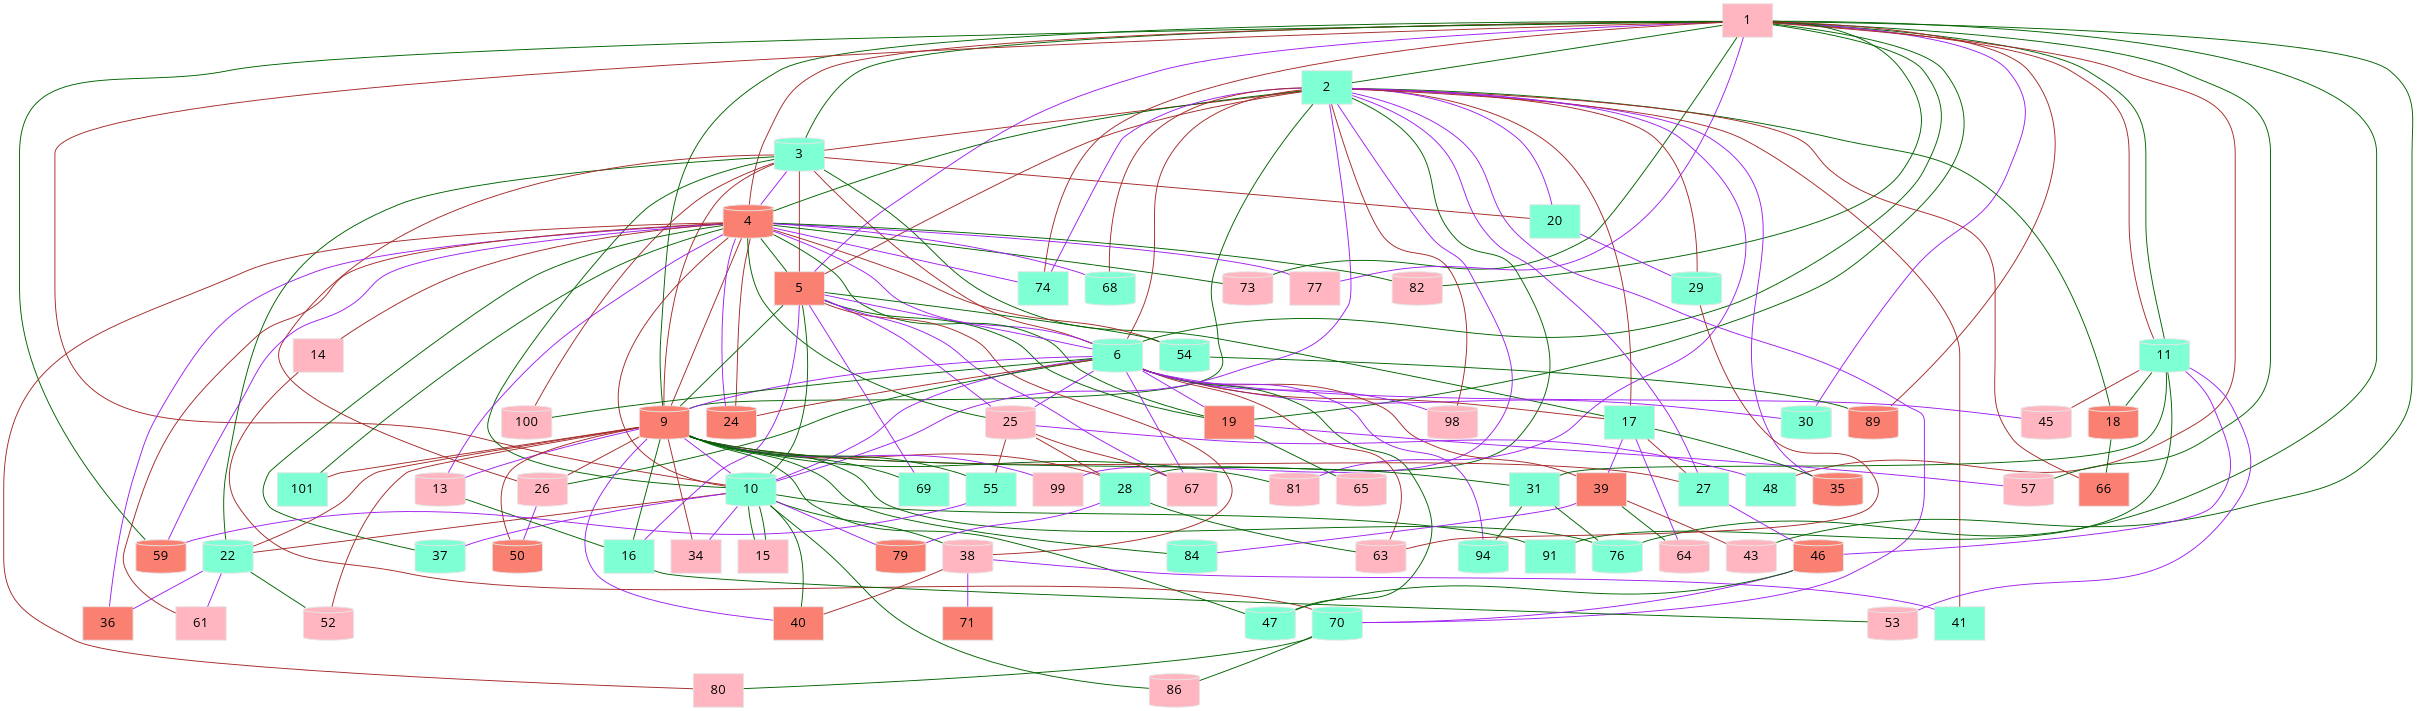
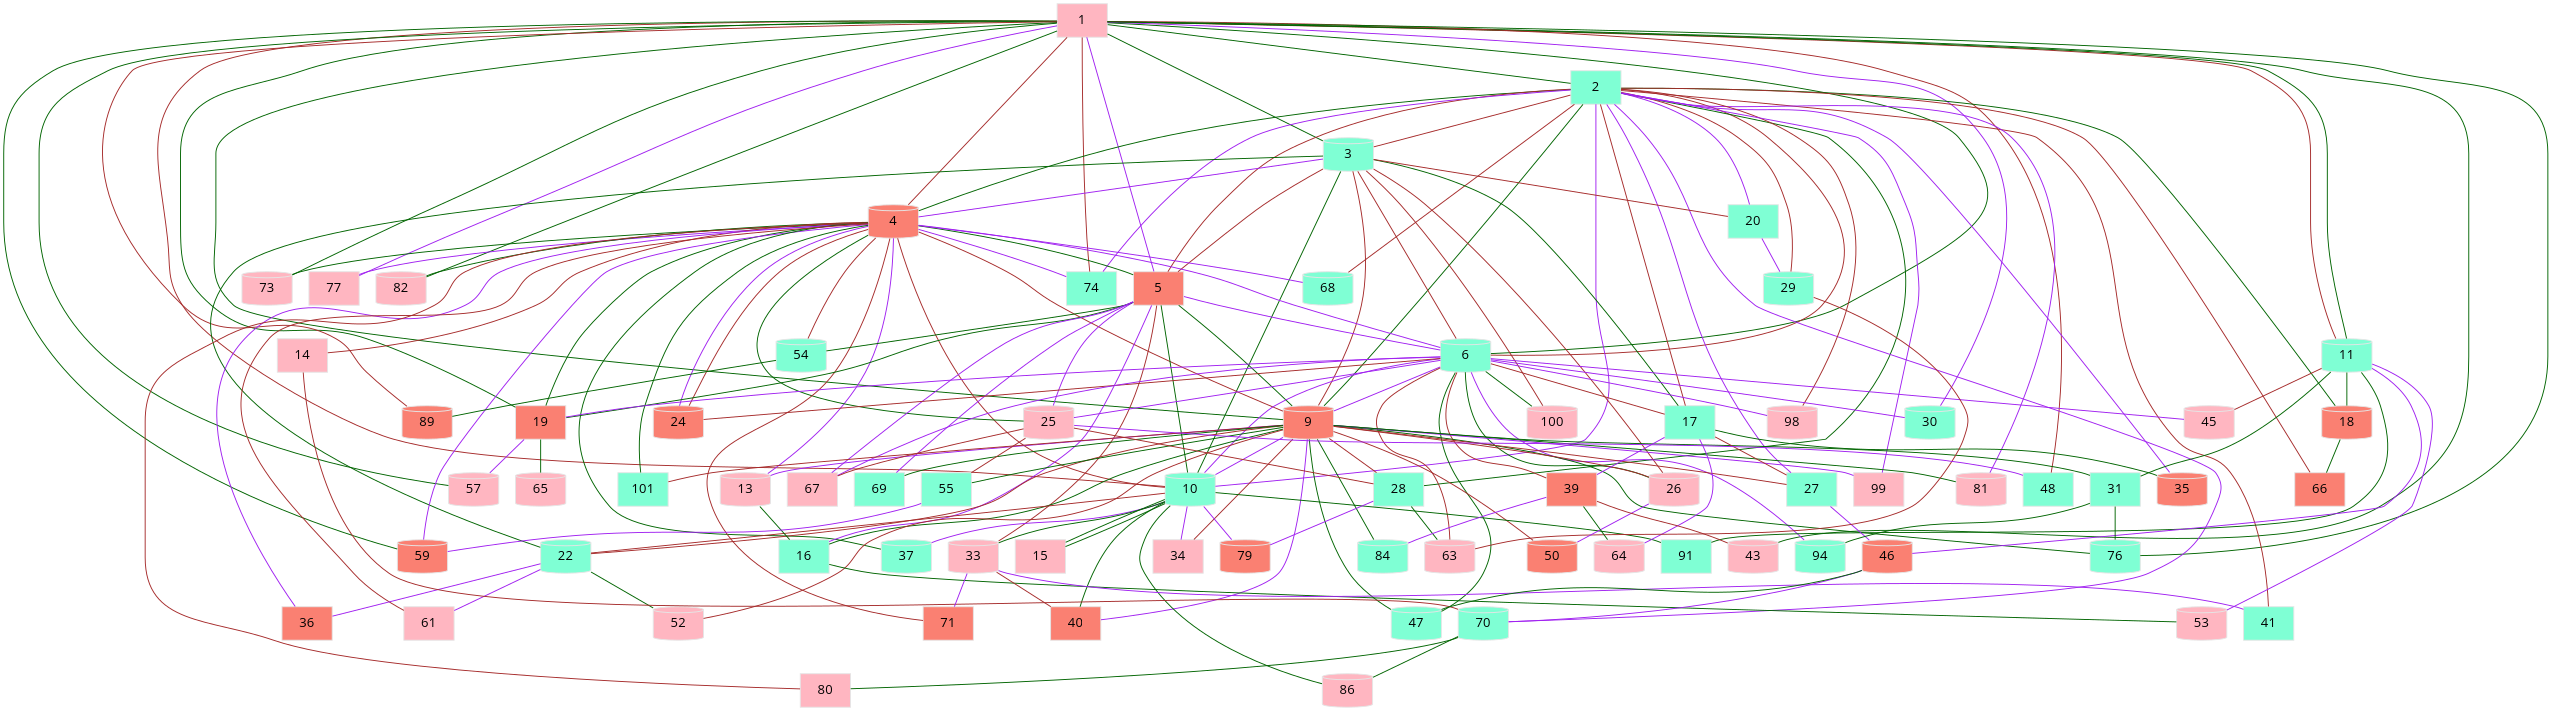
  graph {
    fontname="Open Sans"
    node [color=gray90 fillcolor=aquamarine fontname="Open Sans" shape=cylinder style=filled]
    edge [color=darkgreen fontname="Open Sans"]
    1 [fillcolor=lightpink shape=box super="+42"]
    2 [shape=box super="+8"]
    3 [super="+62"]
    4 [fillcolor=salmon super="+7"]
    5 [fillcolor=salmon shape=box super="+90"]
    6 [super="+96"]
    9 [fillcolor=salmon super="+87"]
    10 [super="+49"]
    11 [super="+56"]
    19 [fillcolor=salmon shape=box super="+21"]
    30
    43 [fillcolor=lightpink]
    48 [shape=box]
    57 [fillcolor=lightpink]
    59 [fillcolor=salmon super="+102"]
    73 [fillcolor=lightpink]
    74 [shape=box super="+88"]
    76 [super="+92"]
    77 [fillcolor=lightpink shape=box]
    82 [fillcolor=lightpink]
    89 [fillcolor=salmon]
    17 [shape=box super="+60"]
    18 [fillcolor=salmon]
    20 [shape=box]
    27 [shape=box super="+33"]
    28 [shape=box super="+75"]
    29
    35 [fillcolor=salmon]
    41 [shape=box]
    66 [fillcolor=salmon shape=box]
    68
    70
    81 [fillcolor=lightpink]
    98 [fillcolor=lightpink]
    99 [fillcolor=lightpink shape=box]
    22 [super="+23"]
    26 [fillcolor=lightpink super="+95"]
    100 [fillcolor=lightpink]
    13 [fillcolor=lightpink super="+32"]
    14 [fillcolor=lightpink shape=box super="+97"]
    24 [fillcolor=salmon super="+72"]
    25 [fillcolor=lightpink super="+44"]
    36 [fillcolor=salmon shape=box]
    37 [super="+85"]
    54
    61 [fillcolor=lightpink shape=box]
    71 [fillcolor=salmon shape=box]
    80 [fillcolor=lightpink shape=box]
    101 [shape=box]
    16 [shape=box super="+51"]
-   38 [fillcolor=lightpink]
+   38 [fillcolor=lightpink label=33]
    67 [fillcolor=lightpink shape=box super="+93"]
    69 [shape=box]
    39 [fillcolor=salmon shape=box]
    45 [fillcolor=lightpink]
    47
    63 [fillcolor=lightpink super="+83"]
    94
    31 [shape=box]
    34 [fillcolor=lightpink shape=box]
    40 [fillcolor=salmon shape=box super="+58"]
    50 [fillcolor=salmon]
    52 [fillcolor=lightpink]
    55 [shape=box]
    84
    15 [fillcolor=lightpink shape=box]
    79 [fillcolor=salmon]
    86 [fillcolor=lightpink]
    91 [shape=box]
    46 [fillcolor=salmon super="+78"]
    53 [fillcolor=lightpink]
    65 [fillcolor=lightpink]
    64 [fillcolor=lightpink]
    1 -- 2 [weight=2]
    1 -- 3
    1 -- 4 [color=brown weight=2]
    1 -- 5 [color=purple weight=2]
    1 -- 6
    1 -- 9
    1 -- 10 [color=brown]
    1 -- 11 [color=brown]
    1 -- 11
    1 -- 19
    1 -- 30 [color=purple]
    1 -- 43
    1 -- 48 [color=brown]
    1 -- 57
    1 -- 59
    1 -- 73
    1 -- 74 [color=brown]
    1 -- 76
    1 -- 77 [color=purple]
    1 -- 82
    1 -- 89 [color=brown]
    2 -- 3 [color=brown weight=2]
    2 -- 4 [weight=4]
    2 -- 5 [color=brown weight=2]
    2 -- 6 [color=brown weight=2]
    2 -- 9 [weight=2]
    2 -- 10 [color=purple weight=2]
    2 -- 74 [color=purple]
    2 -- 17 [color=brown]
    2 -- 18
    2 -- 20 [color=purple]
    2 -- 27 [color=purple]
    2 -- 28
    2 -- 29 [color=brown]
    2 -- 35 [color=purple]
    2 -- 41 [color=brown]
    2 -- 66 [color=brown]
    2 -- 68 [color=brown]
    2 -- 70 [color=purple]
    2 -- 81 [color=purple]
    2 -- 98 [color=brown]
    2 -- 99 [color=purple]
    3 -- 4 [color=purple weight=2]
    3 -- 5 [color=brown]
    3 -- 6 [color=brown]
    3 -- 9 [color=brown]
    3 -- 10 [weight=2]
    3 -- 17
    3 -- 20 [color=brown]
    3 -- 22
    3 -- 26 [color=brown]
    3 -- 100 [color=brown]
    4 -- 5 [weight=2]
    4 -- 6 [color=purple weight=2]
    4 -- 9 [color=brown weight=2]
    4 -- 10 [color=brown weight=2]
    4 -- 19
    4 -- 59 [color=purple]
    4 -- 73
    4 -- 74 [color=purple]
    4 -- 77 [color=purple]
    4 -- 82
    4 -- 68 [color=purple]
    4 -- 13 [color=purple weight=2]
    4 -- 14 [color=brown]
    4 -- 24 [color=purple]
    4 -- 24 [color=brown]
    4 -- 25
    4 -- 36 [color=purple]
    4 -- 37 [weight=2]
    4 -- 54 [color=brown]
    4 -- 61 [color=brown]
+   4 -- 71 [color=brown]
    4 -- 80 [color=brown]
    4 -- 101
    5 -- 6 [color=purple]
    5 -- 9
    5 -- 10
    5 -- 19
    5 -- 25 [color=purple]
    5 -- 54
    5 -- 16 [color=purple]
    5 -- 38 [color=brown]
    5 -- 67 [color=purple]
    5 -- 69 [color=purple]
    6 -- 9 [color=purple]
    6 -- 10 [color=purple]
    6 -- 19 [color=purple]
    6 -- 30 [color=purple]
    6 -- 17 [color=brown]
    6 -- 98 [color=purple]
    6 -- 26
    6 -- 100
    6 -- 24 [color=brown]
    6 -- 25 [color=purple]
    6 -- 67 [color=purple]
    6 -- 39 [color=brown]
    6 -- 45 [color=purple]
    6 -- 47
    6 -- 63 [color=brown]
    6 -- 94 [color=purple]
    9 -- 10 [color=purple]
    9 -- 76
    9 -- 27 [color=brown]
    9 -- 28 [color=brown weight=2]
    9 -- 81
    9 -- 99 [color=purple]
    9 -- 22 [color=brown]
    9 -- 26 [color=brown]
    9 -- 13 [color=purple]
    9 -- 101 [color=brown]
    9 -- 16 [weight=2]
    9 -- 69
    9 -- 47
    9 -- 31
    9 -- 34 [color=brown]
    9 -- 40 [color=purple]
    9 -- 50 [color=brown]
    9 -- 52 [color=brown]
    9 -- 55
    9 -- 84
    10 -- 22 [color=brown]
    10 -- 37 [color=purple]
    10 -- 38
    10 -- 34 [color=purple]
    10 -- 40
    10 -- 15
    10 -- 15
    10 -- 79 [color=purple]
    10 -- 86
    10 -- 91
    11 -- 18
    11 -- 45 [color=brown]
    11 -- 31
    11 -- 91
    11 -- 46 [color=purple]
    11 -- 53 [color=purple weight=2]
    19 -- 57 [color=purple]
    19 -- 65
    17 -- 27 [color=brown]
    17 -- 35
    17 -- 39 [color=purple]
    17 -- 64 [color=purple]
    18 -- 66
    20 -- 29 [color=purple]
    27 -- 46 [color=purple]
    28 -- 63
    28 -- 79 [color=purple]
    29 -- 63 [color=brown]
    70 -- 80
    70 -- 86
    22 -- 36 [color=purple]
    22 -- 61 [color=purple]
    22 -- 52
    26 -- 50 [color=purple]
    13 -- 16
    14 -- 70 [color=brown]
    25 -- 48 [color=purple]
    25 -- 28 [color=brown]
    25 -- 67 [color=brown]
    25 -- 55 [color=brown]
    54 -- 89
    16 -- 53
    38 -- 41 [color=purple]
    38 -- 71 [color=purple]
    38 -- 40 [color=brown]
    39 -- 43 [color=brown]
    39 -- 84 [color=purple]
    39 -- 64
    31 -- 76
    31 -- 94
    55 -- 59 [color=purple]
    46 -- 70 [color=purple]
    46 -- 47
  }
